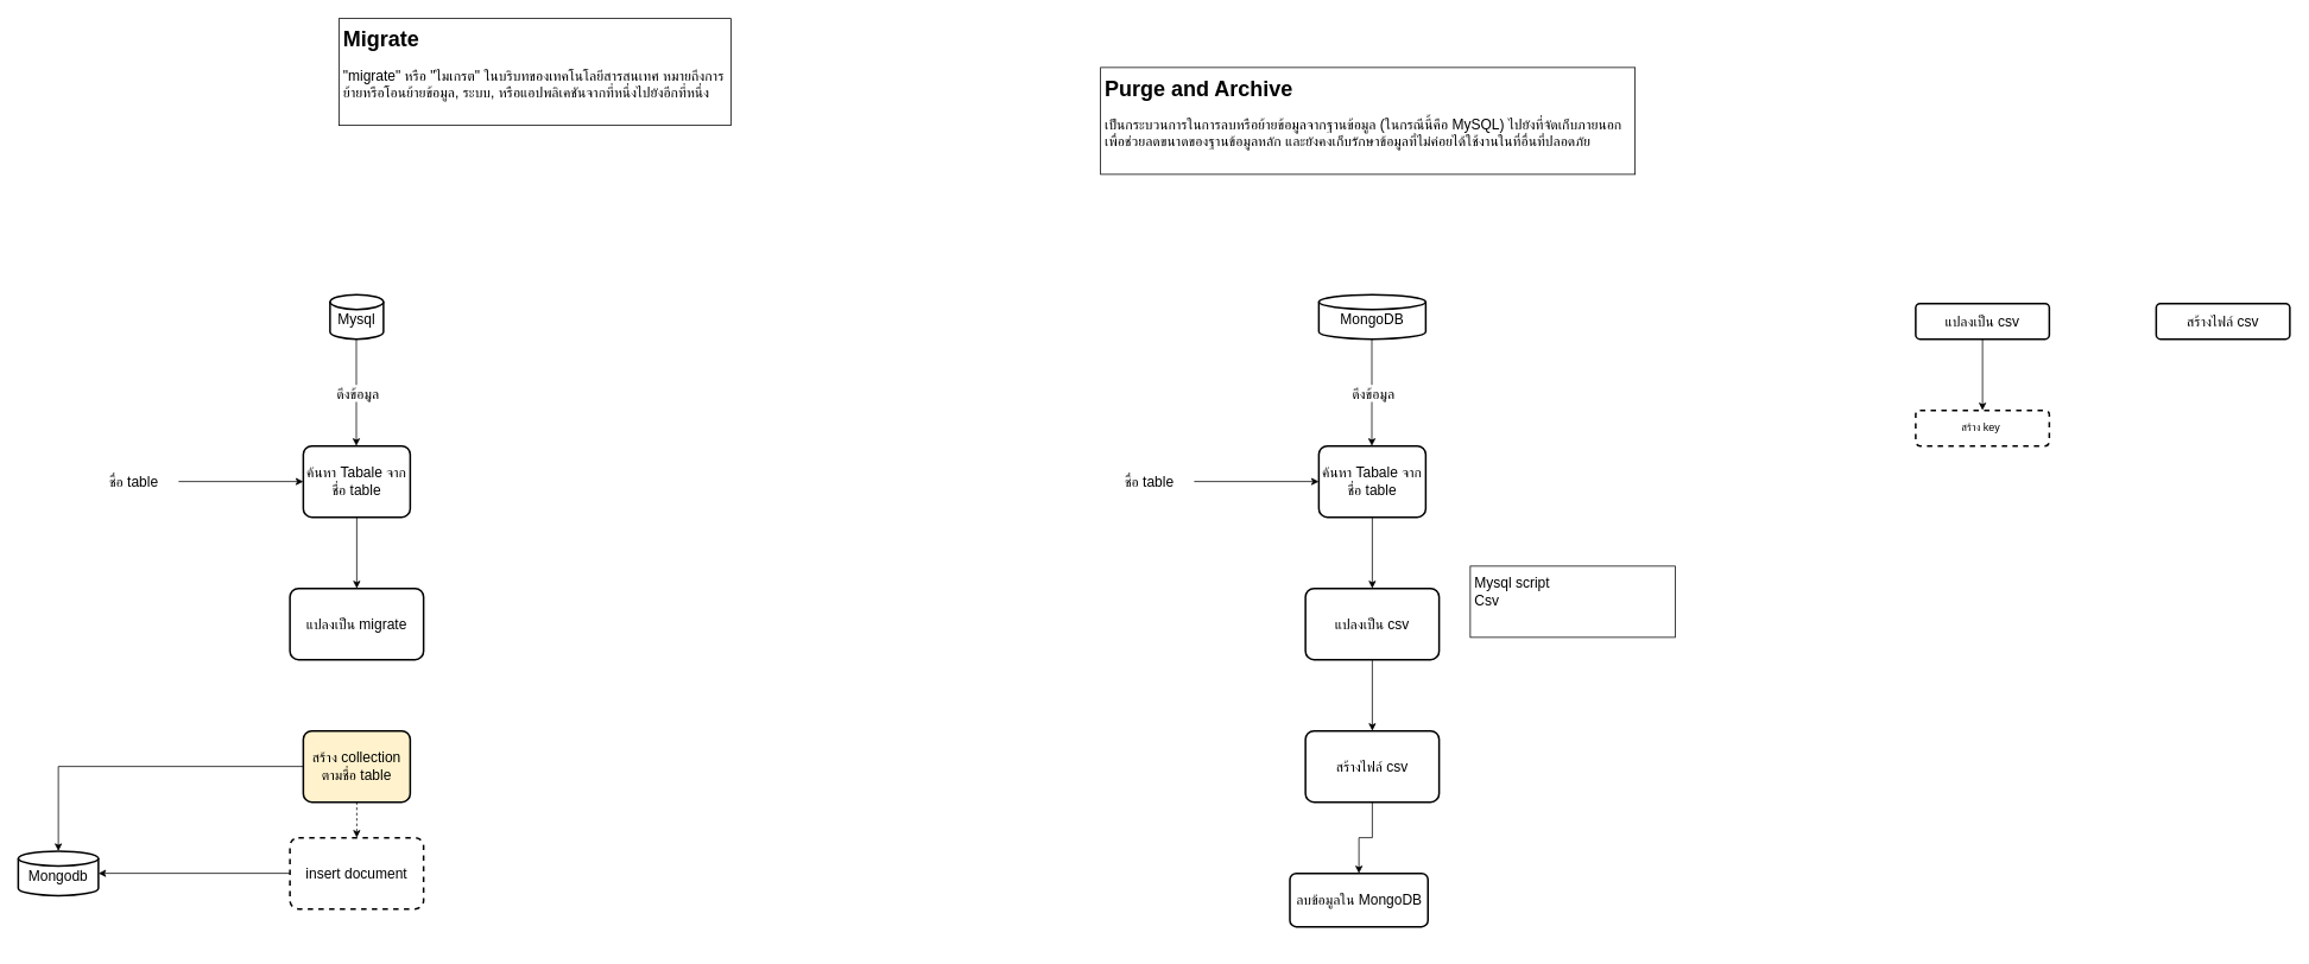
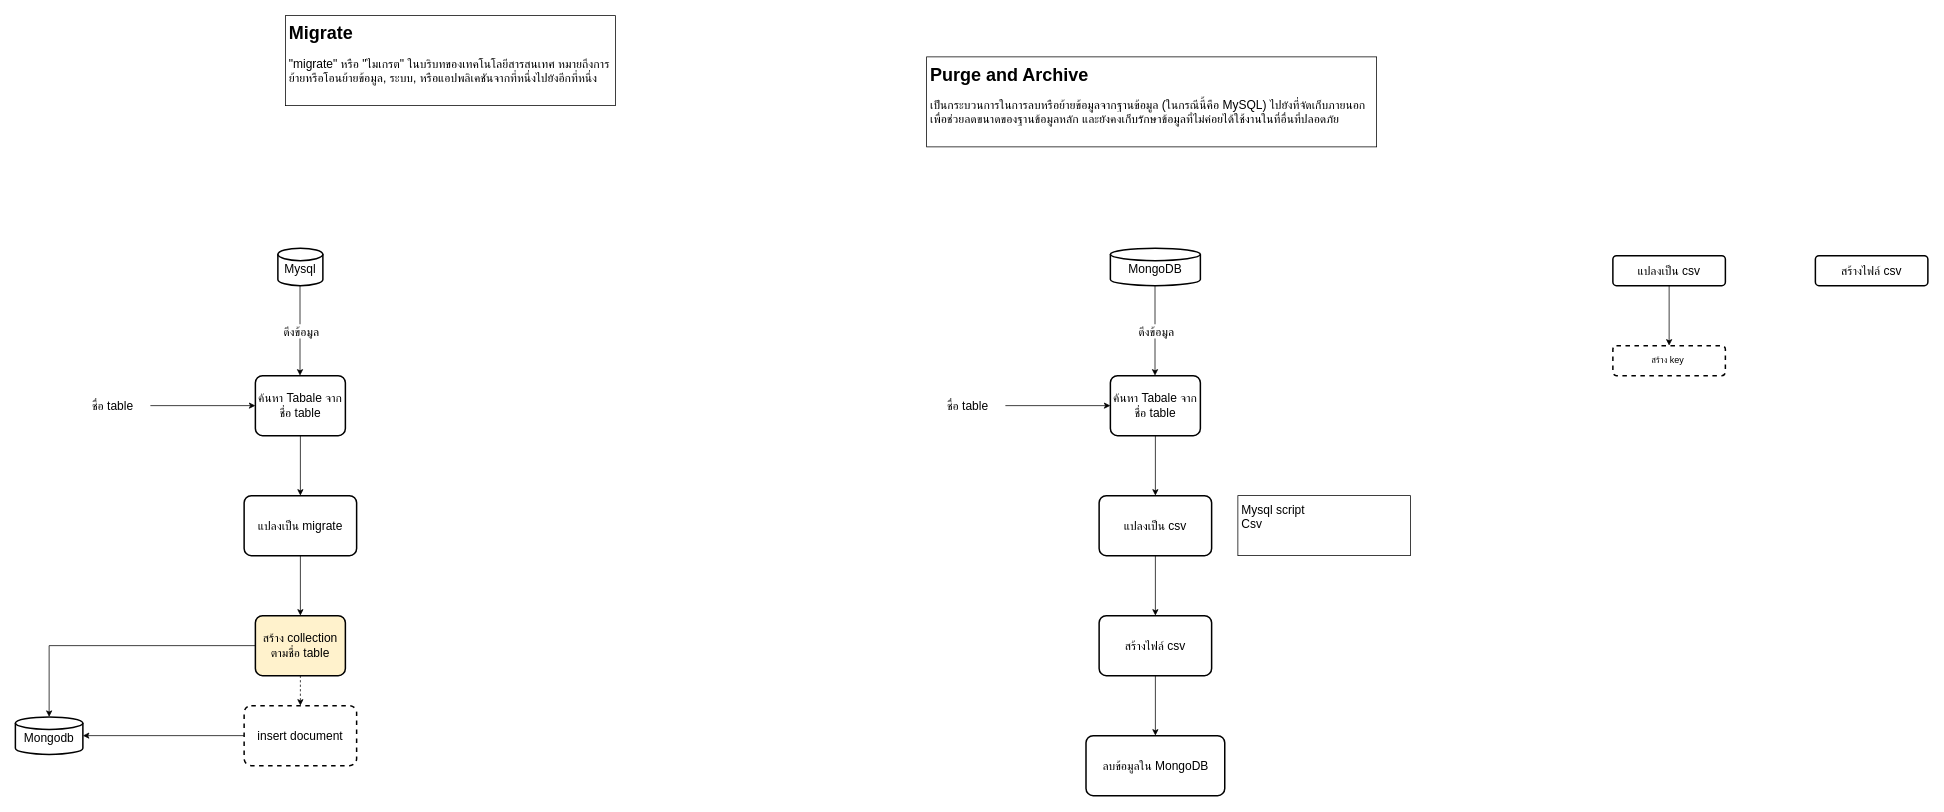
  <mxCell id="0" />
  <mxCell id="1" parent="0" />
  <mxCell id="2" value="&lt;h1 style=&quot;margin-top: 0px;&quot;&gt;Migrate&lt;/h1&gt;&lt;p&gt;&lt;font style=&quot;font-size: 16px;&quot;&gt;&quot;migrate&quot; หรือ &quot;ไมเกรต&quot; ในบริบทของเทคโนโลยีสารสนเทศ หมายถึงการย้ายหรือโอนย้ายข้อมูล, ระบบ, หรือแอปพลิเคชันจากที่หนึ่งไปยังอีกที่หนึ่ง&lt;/font&gt;&lt;/p&gt;" style="text;html=1;whiteSpace=wrap;overflow=hidden;rounded=0;fillColor=none;strokeColor=default;spacing=5;" parent="1" vertex="1"><mxGeometry x="380" y="20" width="440" height="120" as="geometry" /></mxCell>
  <mxCell id="3" value="&lt;h1 style=&quot;margin-top: 0px;&quot;&gt;Purge and Archive&lt;/h1&gt;&lt;p&gt;&lt;font style=&quot;font-size: 16px;&quot;&gt;เป็นกระบวนการในการลบหรือย้ายข้อมูลจากฐานข้อมูล (ในกรณีนี้คือ MySQL) ไปยังที่จัดเก็บภายนอก เพื่อช่วยลดขนาดของฐานข้อมูลหลัก และยังคงเก็บรักษาข้อมูลที่ไม่ค่อยได้ใช้งานในที่อื่นที่ปลอดภัย&lt;/font&gt;&lt;/p&gt;" style="text;html=1;whiteSpace=wrap;overflow=hidden;rounded=0;fillColor=none;strokeColor=default;spacing=5;" parent="1" vertex="1"><mxGeometry x="1235" y="75" width="600" height="120" as="geometry" /></mxCell>
  <mxCell id="4" value="" style="edgeStyle=orthogonalEdgeStyle;rounded=0;orthogonalLoop=1;jettySize=auto;html=1;exitX=1;exitY=0.5;exitDx=0;exitDy=0;entryX=0;entryY=0.5;entryDx=0;entryDy=0;" parent="1" source="10" target="6" edge="1"><mxGeometry relative="1" as="geometry"><mxPoint x="256.2" y="520" as="sourcePoint" /><mxPoint x="360" y="520" as="targetPoint" /></mxGeometry></mxCell>
  <mxCell id="5" value="" style="edgeStyle=orthogonalEdgeStyle;rounded=0;orthogonalLoop=1;jettySize=auto;html=1;" parent="1" source="6" target="12" edge="1"><mxGeometry relative="1" as="geometry" /></mxCell>
  <mxCell id="6" value="&lt;font style=&quot;font-size: 16px;&quot;&gt;ค้นหา Tabale จาก ชื่อ table&lt;/font&gt;" style="whiteSpace=wrap;html=1;strokeWidth=2;rounded=1;arcSize=12;" parent="1" vertex="1"><mxGeometry y="500" width="120" height="80" as="geometry" x="340" /></mxCell>
  <mxCell id="7" style="edgeStyle=orthogonalEdgeStyle;rounded=0;orthogonalLoop=1;jettySize=auto;html=1;" parent="1" edge="1"><mxGeometry relative="1" as="geometry"><mxPoint x="399.5" y="380" as="sourcePoint" /><mxPoint x="399.5" y="500" as="targetPoint" /></mxGeometry></mxCell>
  <mxCell id="8" value="&lt;font style=&quot;font-size: 16px;&quot;&gt;ดึงข้อมูล&lt;/font&gt;" style="edgeLabel;html=1;align=center;verticalAlign=middle;resizable=0;points=[];" parent="7" vertex="1" connectable="0"><mxGeometry x="-0.083" y="3" relative="1" as="geometry"><mxPoint x="-2" y="5" as="offset" /></mxGeometry></mxCell>
  <mxCell id="9" value="&lt;font style=&quot;font-size: 16px;&quot;&gt;Mysql&lt;/font&gt;" style="strokeWidth=2;html=1;shape=mxgraph.flowchart.database;whiteSpace=wrap;spacingTop=5;" parent="1" vertex="1"><mxGeometry x="370" y="330" width="60" height="50" as="geometry" /></mxCell>
  <mxCell id="10" value="&lt;font style=&quot;font-size: 16px;&quot;&gt;ชื่อ table&lt;/font&gt;" style="text;html=1;align=center;verticalAlign=middle;whiteSpace=wrap;rounded=0;" parent="1" vertex="1"><mxGeometry x="100" y="520" width="100" height="40" as="geometry" /></mxCell>
+ <mxCell id="11" value="" style="edgeStyle=orthogonalEdgeStyle;rounded=0;orthogonalLoop=1;jettySize=auto;html=1;" parent="1" source="12" target="15" edge="1"><mxGeometry relative="1" as="geometry" /></mxCell>
  <mxCell id="12" value="&lt;font style=&quot;font-size: 16px;&quot;&gt;แปลงเป็น&amp;nbsp;&lt;/font&gt;&lt;span style=&quot;font-size: 16px;&quot;&gt;migrate&lt;/span&gt;" style="whiteSpace=wrap;html=1;strokeWidth=2;rounded=1;arcSize=12;" parent="1" vertex="1"><mxGeometry x="325" y="660" width="150" height="80" as="geometry" /></mxCell>
  <mxCell id="13" value="&lt;span style=&quot;font-size: 16px;&quot;&gt;Mongodb&lt;/span&gt;" style="strokeWidth=2;html=1;shape=mxgraph.flowchart.database;whiteSpace=wrap;spacingTop=5;" parent="1" vertex="1"><mxGeometry x="20" y="955" width="90" height="50" as="geometry" /></mxCell>
  <mxCell id="14" value="" style="edgeStyle=orthogonalEdgeStyle;rounded=0;orthogonalLoop=1;jettySize=auto;html=1;dashed=1;" parent="1" source="15" target="18" edge="1"><mxGeometry relative="1" as="geometry" /></mxCell>
  <mxCell id="15" value="&lt;span style=&quot;font-size: 16px;&quot;&gt;สร้าง collection ตามชื่อ table&lt;/span&gt;" style="whiteSpace=wrap;html=1;strokeWidth=2;rounded=1;arcSize=12;fillColor=#fff2cc;" parent="1" vertex="1"><mxGeometry y="820" width="120" height="80" as="geometry" x="340" /></mxCell>
  <mxCell id="16" style="edgeStyle=orthogonalEdgeStyle;rounded=0;orthogonalLoop=1;jettySize=auto;html=1;entryX=0.5;entryY=0;entryDx=0;entryDy=0;entryPerimeter=0;" parent="1" source="15" target="13" edge="1"><mxGeometry relative="1" as="geometry" /></mxCell>
  <mxCell id="17" style="edgeStyle=orthogonalEdgeStyle;rounded=0;orthogonalLoop=1;jettySize=auto;html=1;" parent="1" source="18" target="13" edge="1"><mxGeometry relative="1" as="geometry" /></mxCell>
  <mxCell id="18" value="&lt;span style=&quot;font-size: 16px;&quot;&gt;insert&amp;nbsp;&lt;/span&gt;&lt;span style=&quot;font-size: 16px;&quot;&gt;document&lt;/span&gt;" style="whiteSpace=wrap;html=1;strokeWidth=2;rounded=1;arcSize=12;dashed=1;" parent="1" vertex="1"><mxGeometry x="325" y="940" width="150" height="80" as="geometry" /></mxCell>
  <mxCell id="19" value="" style="edgeStyle=orthogonalEdgeStyle;rounded=0;orthogonalLoop=1;jettySize=auto;html=1;exitX=1;exitY=0.5;exitDx=0;exitDy=0;entryX=0;entryY=0.5;entryDx=0;entryDy=0;" parent="1" source="25" target="21" edge="1"><mxGeometry relative="1" as="geometry"><mxPoint x="1396.2" y="520" as="sourcePoint" /><mxPoint x="1500" y="520" as="targetPoint" /></mxGeometry></mxCell>
  <mxCell id="20" value="" style="edgeStyle=orthogonalEdgeStyle;rounded=0;orthogonalLoop=1;jettySize=auto;html=1;" parent="1" source="21" target="27" edge="1"><mxGeometry relative="1" as="geometry" /></mxCell>
  <mxCell id="21" value="&lt;font style=&quot;font-size: 16px;&quot;&gt;ค้นหา Tabale จาก ชื่อ table&lt;/font&gt;" style="whiteSpace=wrap;html=1;strokeWidth=2;rounded=1;arcSize=12;" parent="1" vertex="1"><mxGeometry x="1480" y="500" width="120" height="80" as="geometry" /></mxCell>
  <mxCell id="22" style="edgeStyle=orthogonalEdgeStyle;rounded=0;orthogonalLoop=1;jettySize=auto;html=1;" parent="1" edge="1"><mxGeometry relative="1" as="geometry"><mxPoint x="1539.5" y="380" as="sourcePoint" /><mxPoint x="1539.5" y="500" as="targetPoint" /></mxGeometry></mxCell>
  <mxCell id="23" value="&lt;font style=&quot;font-size: 16px;&quot;&gt;ดึงข้อมูล&lt;/font&gt;" style="edgeLabel;html=1;align=center;verticalAlign=middle;resizable=0;points=[];" parent="22" vertex="1" connectable="0"><mxGeometry x="-0.083" y="3" relative="1" as="geometry"><mxPoint x="-2" y="5" as="offset" /></mxGeometry></mxCell>
  <mxCell id="24" value="&lt;font style=&quot;font-size: 16px;&quot;&gt;MongoDB&lt;/font&gt;" style="strokeWidth=2;html=1;shape=mxgraph.flowchart.database;whiteSpace=wrap;spacingTop=5;" parent="1" vertex="1"><mxGeometry x="1480" y="330" width="120" height="50" as="geometry" /></mxCell>
  <mxCell id="25" value="&lt;font style=&quot;font-size: 16px;&quot;&gt;ชื่อ table&lt;/font&gt;" style="text;html=1;align=center;verticalAlign=middle;whiteSpace=wrap;rounded=0;" parent="1" vertex="1"><mxGeometry x="1240" y="520" width="100" height="40" as="geometry" /></mxCell>
  <mxCell id="26" value="" style="edgeStyle=orthogonalEdgeStyle;rounded=0;orthogonalLoop=1;jettySize=auto;html=1;" parent="1" source="27" target="29" edge="1"><mxGeometry relative="1" as="geometry" /></mxCell>
  <mxCell id="27" value="&lt;font style=&quot;font-size: 16px;&quot;&gt;แปลงเป็น csv&lt;/font&gt;" style="whiteSpace=wrap;html=1;strokeWidth=2;rounded=1;arcSize=12;" parent="1" vertex="1"><mxGeometry x="1465" y="660" width="150" height="80" as="geometry" /></mxCell>
  <mxCell id="28" value="" style="edgeStyle=orthogonalEdgeStyle;rounded=0;orthogonalLoop=1;jettySize=auto;html=1;" parent="1" source="29" target="30" edge="1"><mxGeometry relative="1" as="geometry" /></mxCell>
  <mxCell id="29" value="&lt;span style=&quot;font-size: 16px;&quot;&gt;สร้างไฟล์ csv&lt;/span&gt;" style="whiteSpace=wrap;html=1;strokeWidth=2;rounded=1;arcSize=12;" parent="1" vertex="1"><mxGeometry x="1465" y="820" width="150" height="80" as="geometry" /></mxCell>
- <mxCell id="30" value="&lt;span style=&quot;font-size: 16px;&quot;&gt;ลบข้อมูลใน&amp;nbsp;&lt;/span&gt;&lt;span style=&quot;font-size: 16px;&quot;&gt;MongoDB&lt;/span&gt;" style="whiteSpace=wrap;html=1;strokeWidth=2;rounded=1;arcSize=12;" parent="1" vertex="1"><mxGeometry x="1447.5" y="980" width="155" height="60" as="geometry" /></mxCell>
- <mxCell id="31" value="&lt;font style=&quot;font-size: 16px;&quot;&gt;Mysql script&lt;/font&gt;&lt;div&gt;&lt;font style=&quot;font-size: 16px;&quot;&gt;Csv&lt;/font&gt;&lt;/div&gt;" style="text;html=1;align=left;verticalAlign=top;whiteSpace=wrap;rounded=0;strokeColor=default;spacing=5;" parent="1" vertex="1"><mxGeometry x="1650" y="635" width="230" height="80" as="geometry" /></mxCell>
+ <mxCell id="30" value="&lt;span style=&quot;font-size: 16px;&quot;&gt;ลบข้อมูลใน&amp;nbsp;&lt;/span&gt;&lt;span style=&quot;font-size: 16px;&quot;&gt;MongoDB&lt;/span&gt;" style="whiteSpace=wrap;html=1;strokeWidth=2;rounded=1;arcSize=12;" parent="1" vertex="1"><mxGeometry x="1447.5" y="980" width="185" height="80" as="geometry" /></mxCell>
+ <mxCell id="31" value="&lt;font style=&quot;font-size: 16px;&quot;&gt;Mysql script&lt;/font&gt;&lt;div&gt;&lt;font style=&quot;font-size: 16px;&quot;&gt;Csv&lt;/font&gt;&lt;/div&gt;" style="text;html=1;align=left;verticalAlign=top;whiteSpace=wrap;rounded=0;strokeColor=default;spacing=5;" parent="1" vertex="1"><mxGeometry x="1650" y="660" width="230" height="80" as="geometry" /></mxCell>
  <mxCell id="32" value="&lt;span style=&quot;font-size: 16px;&quot;&gt;สร้างไฟล์ csv&lt;/span&gt;" style="whiteSpace=wrap;html=1;strokeWidth=2;rounded=1;arcSize=12;" vertex="1" parent="1"><mxGeometry x="2420" y="340" width="150" height="40" as="geometry" /></mxCell>
  <mxCell id="33" value="" style="edgeStyle=orthogonalEdgeStyle;rounded=0;orthogonalLoop=1;jettySize=auto;html=1;" edge="1" parent="1" source="34" target="35"><mxGeometry relative="1" as="geometry" /></mxCell>
  <mxCell id="34" value="&lt;font style=&quot;font-size: 16px;&quot;&gt;แปลงเป็น csv&lt;/font&gt;" style="whiteSpace=wrap;html=1;strokeWidth=2;rounded=1;arcSize=12;" vertex="1" parent="1"><mxGeometry x="2150" y="340" width="150" height="40" as="geometry" /></mxCell>
  <mxCell id="35" value="สร้าง key&amp;nbsp;" style="whiteSpace=wrap;html=1;strokeWidth=2;rounded=1;arcSize=12;dashed=1;" vertex="1" parent="1"><mxGeometry x="2150" y="460" width="150" height="40" as="geometry" /></mxCell>
